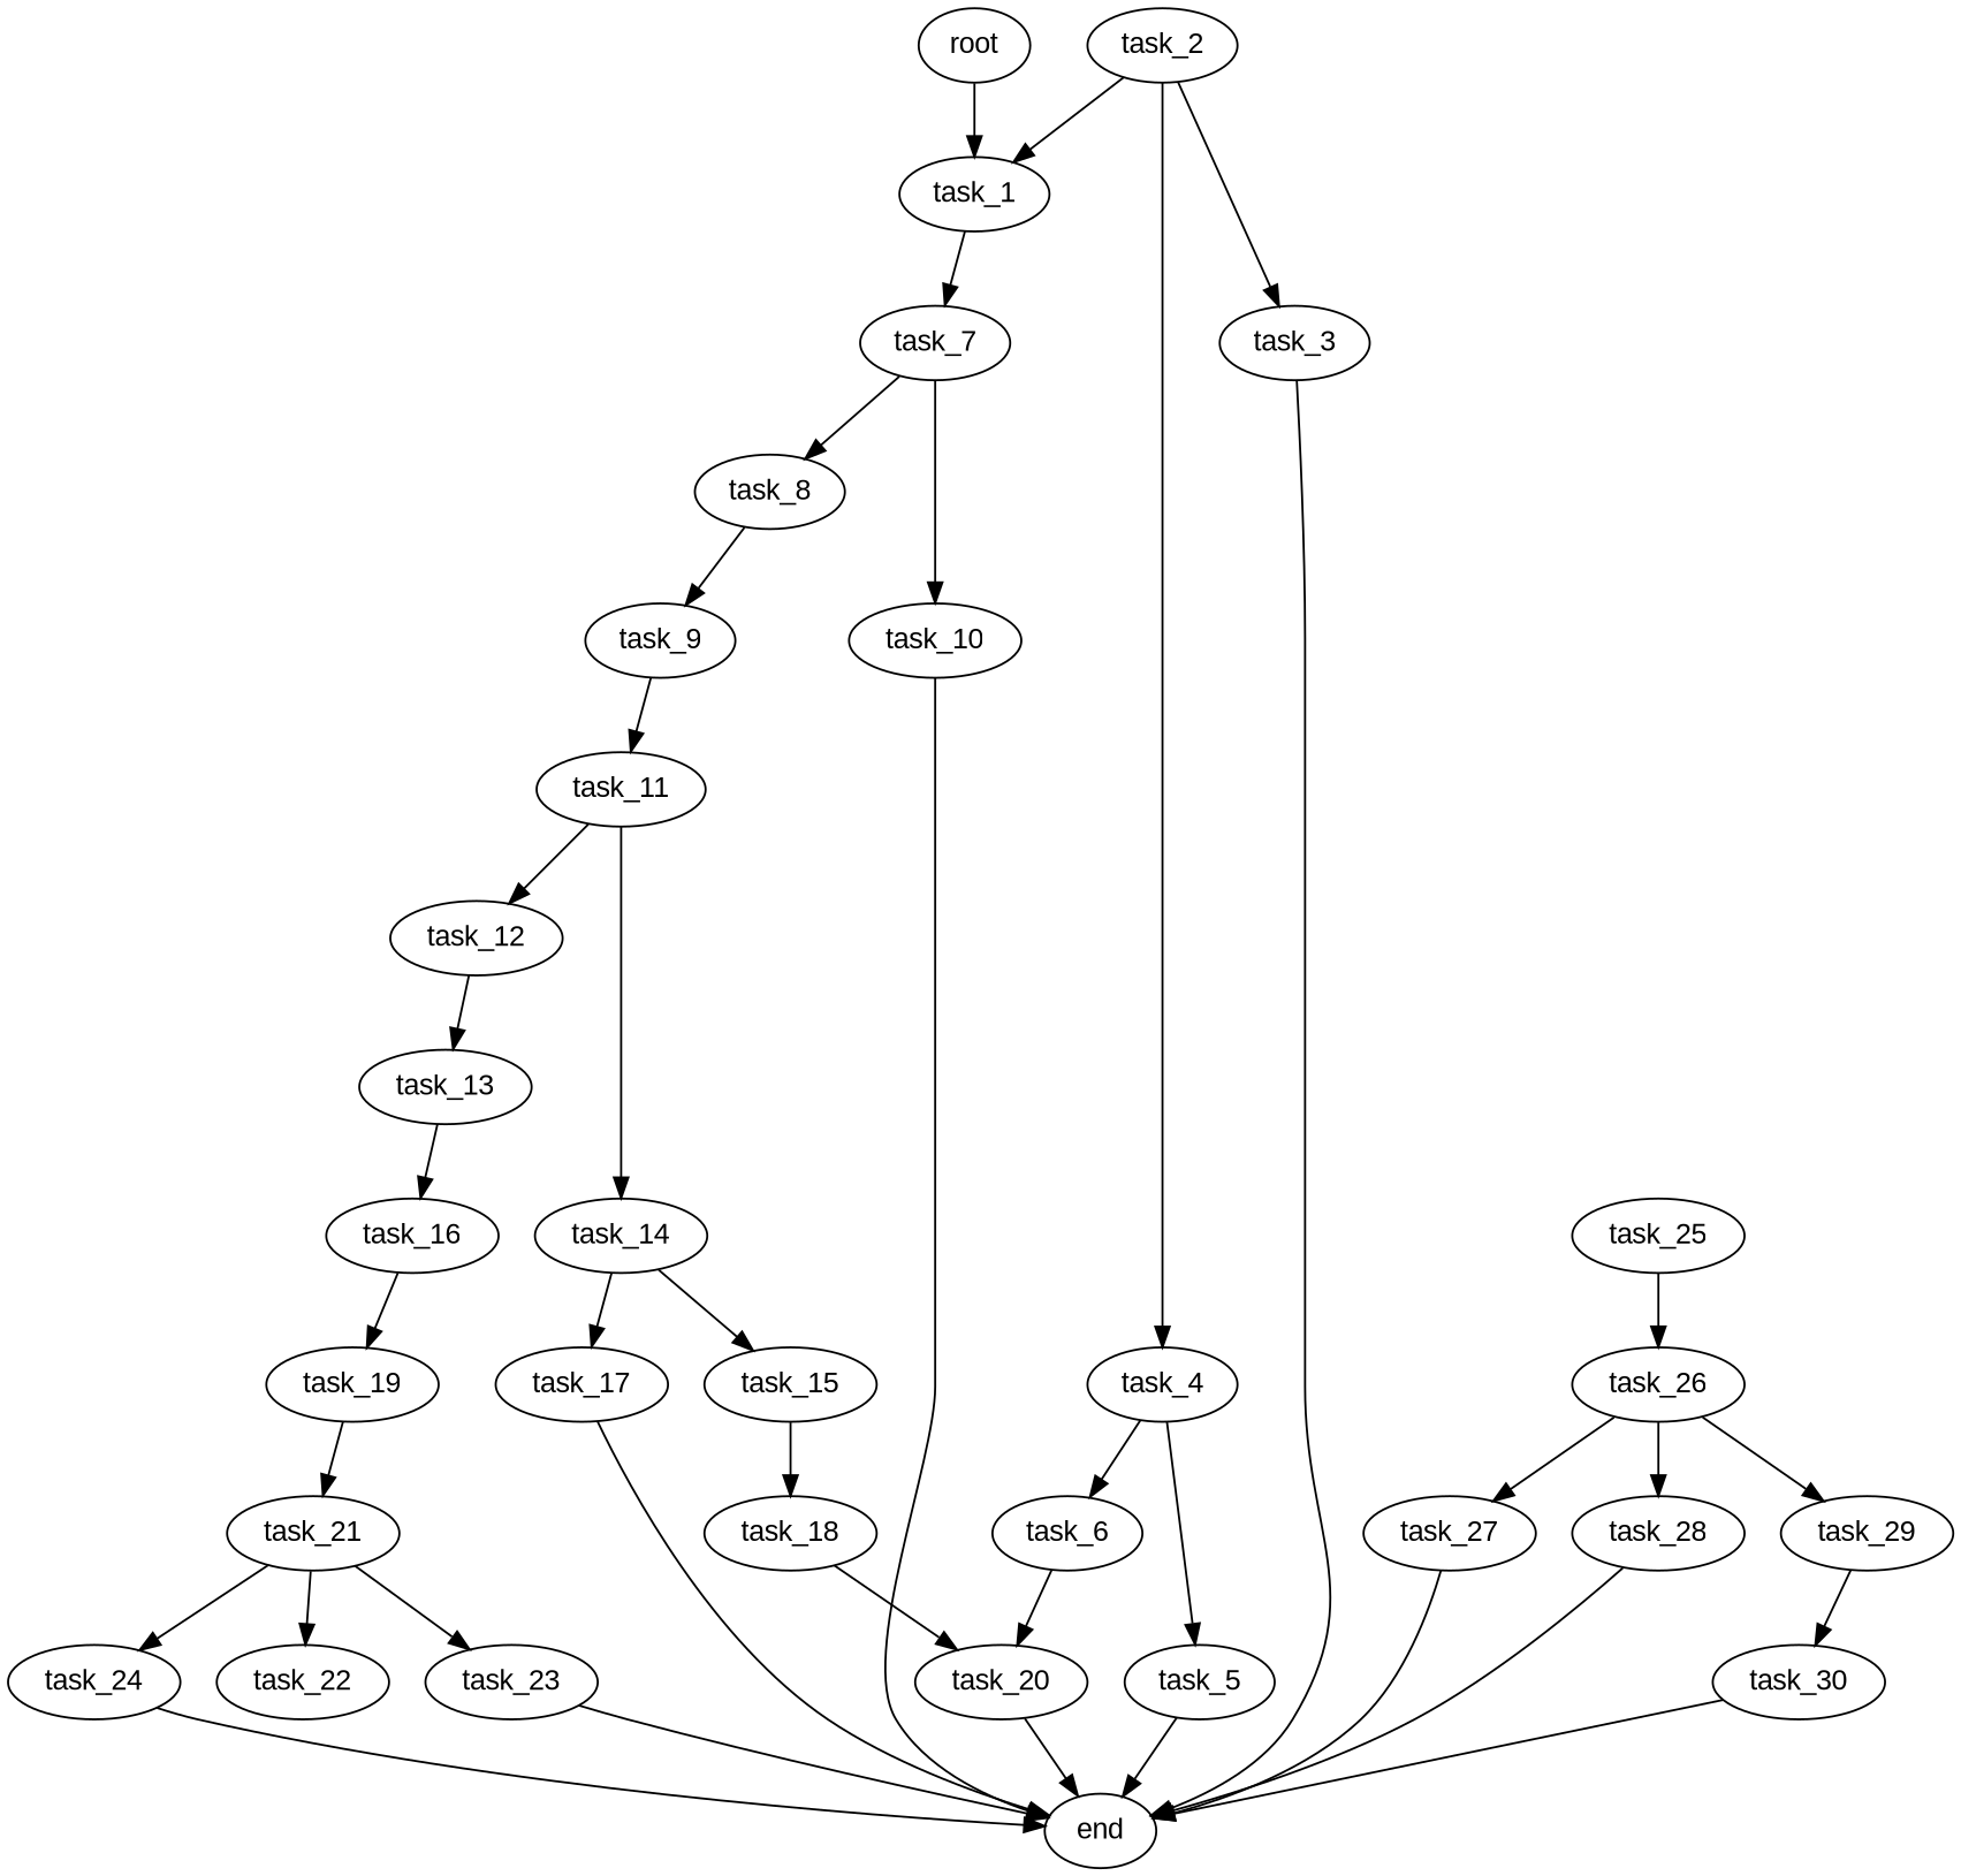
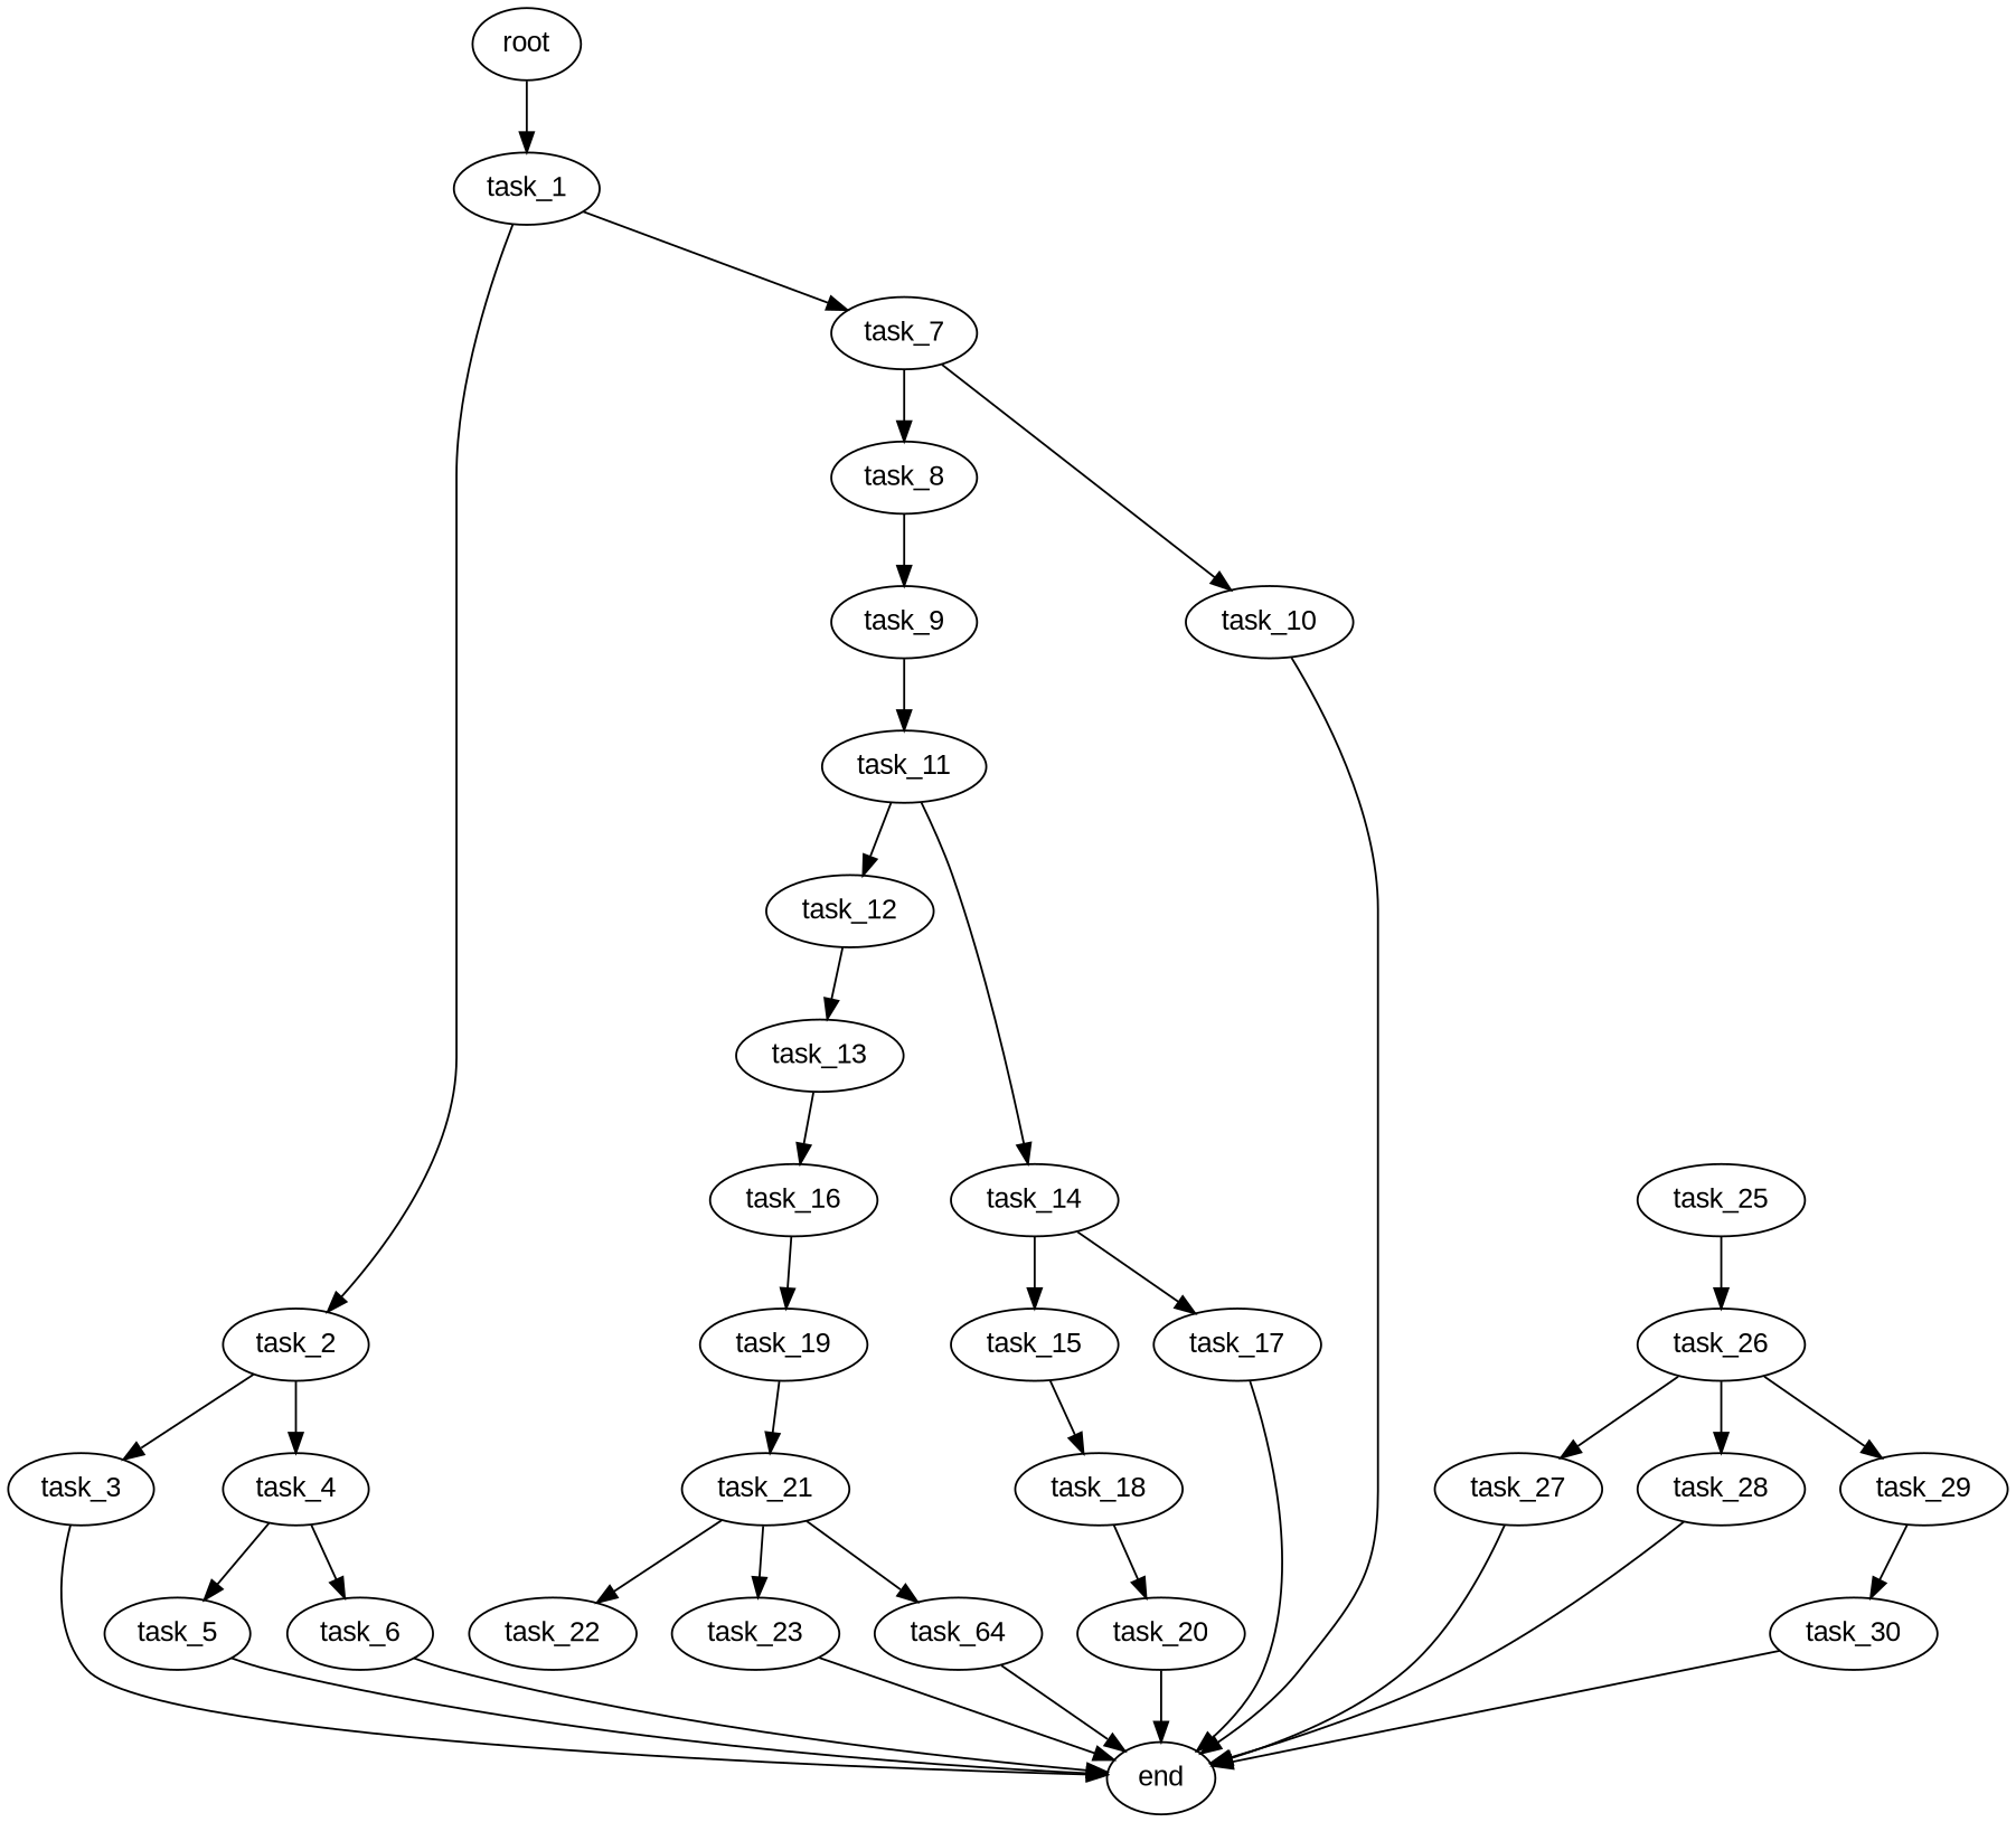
  digraph {
    fontname="Liberation Sans"
    node [fontname="Liberation Sans"]
    edge [fontname="Liberation Sans"]
    root
    task_1
    task_2
    task_7
    task_3
    task_4
    end
    task_5
    task_6
    task_8
    task_10
    task_9
    task_11
    task_12
    task_14
    task_13
    task_15
    task_17
    task_16
    task_19
    task_18
    task_20
    task_21
    task_22
    task_23
-   task_24
+   task_24 [label=task_64]
    task_25
    task_26
    task_27
    task_28
    task_29
    task_30
    root -> task_1
-   task_2 -> task_1
+   task_1 -> task_2
    task_1 -> task_7
    task_2 -> task_3
    task_2 -> task_4
    task_7 -> task_8
    task_7 -> task_10
    task_3 -> end
    task_4 -> task_5
    task_4 -> task_6
    task_5 -> end
-   task_6 -> task_20
+   task_6 -> end
    task_8 -> task_9
    task_10 -> end
    task_9 -> task_11
    task_11 -> task_12
    task_11 -> task_14
    task_12 -> task_13
    task_14 -> task_15
    task_14 -> task_17
    task_13 -> task_16
    task_15 -> task_18
    task_17 -> end
    task_16 -> task_19
    task_19 -> task_21
    task_18 -> task_20
    task_20 -> end
    task_21 -> task_22
    task_21 -> task_23
    task_21 -> task_24
    task_23 -> end
    task_24 -> end
    task_25 -> task_26
    task_26 -> task_27
    task_26 -> task_28
    task_26 -> task_29
    task_27 -> end
    task_28 -> end
    task_29 -> task_30
    task_30 -> end
  }
